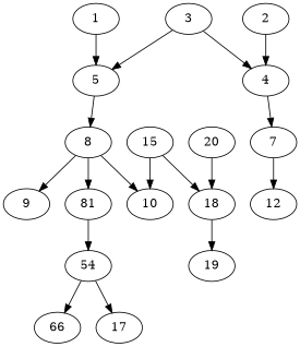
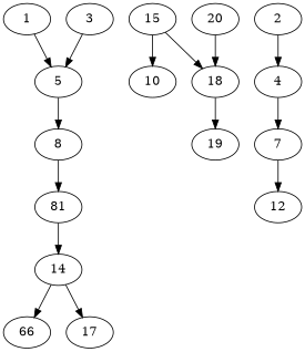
  digraph {
    node [alpha=0.15]
    1 [alpha=0.19 expect_size=22236160]
    5 [alpha=0.20 expect_size=40747008]
    8 [alpha=0.05 expect_size=14957568]
-   9 [alpha=0.09 expect_size=43824128]
    10 [alpha=0.04 expect_size=41801728]
    n6 [expect_size=36495360 label=81]
    2 [expect_size=48258048]
    4 [alpha=0.17 expect_size=18537472]
    7 [expect_size=52048896]
    12 [alpha=0.01 expect_size=33809408]
    3 [alpha=0.10 expect_size=17584128]
-   14 [alpha=0.03 expect_size=45915136 label=54]
+   14 [alpha=0.03 expect_size=45915136]
    15 [alpha=0.14 expect_size=37836800]
    18 [alpha=0.17 expect_size=39505920]
    n15 [alpha=0.16 expect_size=37480448 label=66]
    17 [alpha=0.17 expect_size=51751936]
    19 [alpha=0.09 expect_size=50332672]
    20 [alpha=0.14 expect_size=25350144]
    1 -> 5
    5 -> 8
-   8 -> 9
-   8 -> 10
    8 -> n6
    n6 -> 14
    2 -> 4
    4 -> 7
    7 -> 12
    3 -> 5
-   3 -> 4
    14 -> n15
    14 -> 17
    15 -> 10
    15 -> 18
    18 -> 19
    20 -> 18
  }
